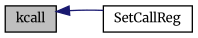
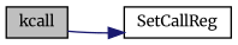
  digraph {
    rankdir=LR
    fontname=Merriweather
    node [color=black fontname=Merriweather fontsize=10 shape=record style=filled]
    n1 [fillcolor=grey75 fontcolor=black height=0.2 label=kcall width=0.4]
    n2 [fillcolor=white height=0.2 label=SetCallReg width=0.4]
-   n2 -> n1 [color=midnightblue fontname=Merriweather fontsize=10 labelfontname=Helvetica labelfontsize=10 style=solid]
+   n1 -> n2 [color=midnightblue fontname=Merriweather fontsize=10 labelfontname=Helvetica labelfontsize=10 style=solid]
  }
